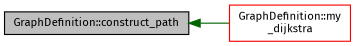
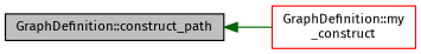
  digraph {
    rankdir=LR
    fontname="Fira Sans"
    node [fontname="Fira Sans" fontsize=10 shape=record style=filled]
    n1 [color=black fillcolor=grey75 fontcolor=black height=0.2 label="GraphDefinition::construct_path" width=0.4]
-   n2 [color=red fillcolor=white height=0.2 label="GraphDefinition::my\l_dijkstra" width=0.4]
+   n2 [color=red fillcolor=white height=0.2 label="GraphDefinition::my\l_construct" width=0.4]
    n1 -> n2 [color=darkgreen dir=back fontname="Fira Sans" fontsize=10 labelfontname=Helvetica labelfontsize=10 style=solid]
  }
